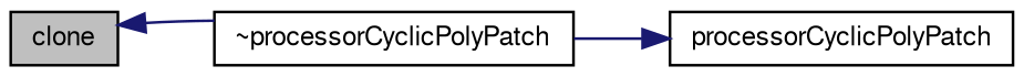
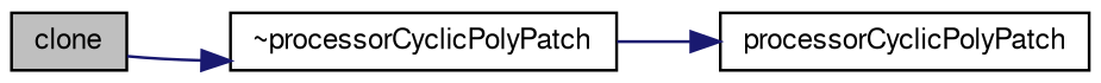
  digraph {
    rankdir=LR
    node [color=black fontname=FreeSans fontsize=10 shape=record]
    edge [color=midnightblue fontname=FreeSans fontsize=10 labelfontname=FreeSans labelfontsize=10 style=solid]
    n1 [fillcolor=grey75 fontcolor=black height=0.2 label=clone style=filled width=0.4]
    n2 [height=0.2 label="~processorCyclicPolyPatch" width=0.4]
    n3 [height=0.2 label=processorCyclicPolyPatch width=0.4]
-   n2 -> n1
+   n1 -> n2
    n2 -> n3
  }
